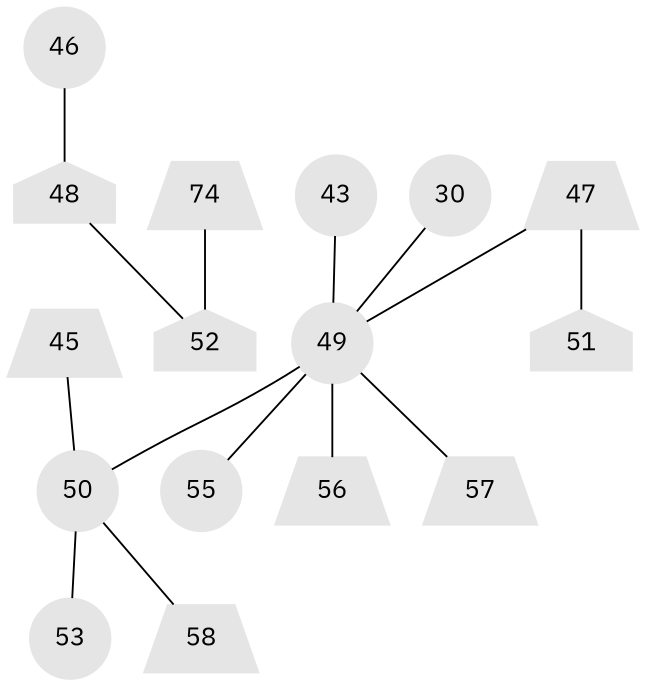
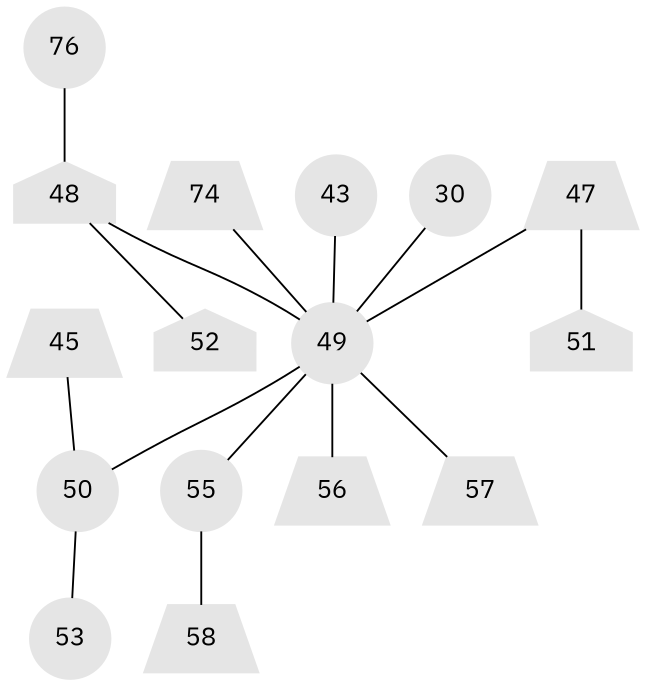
  graph {
    fontname="IBM Plex Sans"
    node [color=gray90 fontname="IBM Plex Sans" shape=circle style=filled]
    edge [fontname="IBM Plex Sans"]
    49 [super="+3+6+21+1+11+30+27+42+33+37"]
    50 [super="+10+18+12+38+15+25+26+44+39+40"]
    55
    56 [shape=trapezium]
    57 [shape=trapezium super="+17+20"]
    n6 [label=74 shape=trapezium]
    n7 [label=30]
    43
    53
    58 [shape=trapezium]
    45 [shape=trapezium]
    48 [shape=house super="+32+35"]
    52 [shape=house]
-   46
+   46 [label=76]
    47 [shape=trapezium]
    51 [shape=house]
    49 -- 50
    49 -- 55
    49 -- 56
    49 -- 57
    50 -- 53
-   50 -- 58
-   n6 -- 52
+   55 -- 58
+   n6 -- 49
    n7 -- 49
    43 -- 49
    45 -- 50
+   48 -- 49
    48 -- 52
    46 -- 48
    47 -- 49
    47 -- 51
  }
